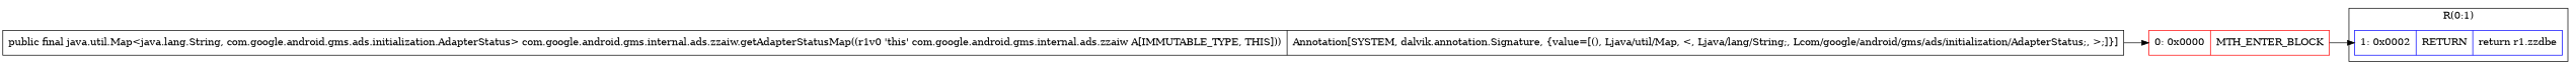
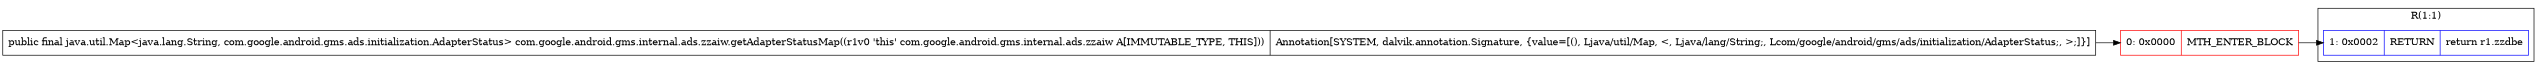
  digraph {
    rankdir=LR
    node [shape=record]
    edge [style=solid]
    n1 [color=blue label="{1\:\ 0x0002|RETURN\l|return r1.zzdbe\l}"]
    n2 [color=red label="{0\:\ 0x0000|MTH_ENTER_BLOCK\l}"]
    n3 [label="{public final java.util.Map\<java.lang.String, com.google.android.gms.ads.initialization.AdapterStatus\> com.google.android.gms.internal.ads.zzaiw.getAdapterStatusMap((r1v0 'this' com.google.android.gms.internal.ads.zzaiw A[IMMUTABLE_TYPE, THIS]))  | Annotation[SYSTEM, dalvik.annotation.Signature, \{value=[(), Ljava\/util\/Map, \<, Ljava\/lang\/String;, Lcom\/google\/android\/gms\/ads\/initialization\/AdapterStatus;, \>;]\}]\l}"]
    subgraph cluster_1 {
-     label="R(0:1)"
+     label="R(1:1)"
      n1
    }
    n2 -> n1
    n3 -> n2
  }
